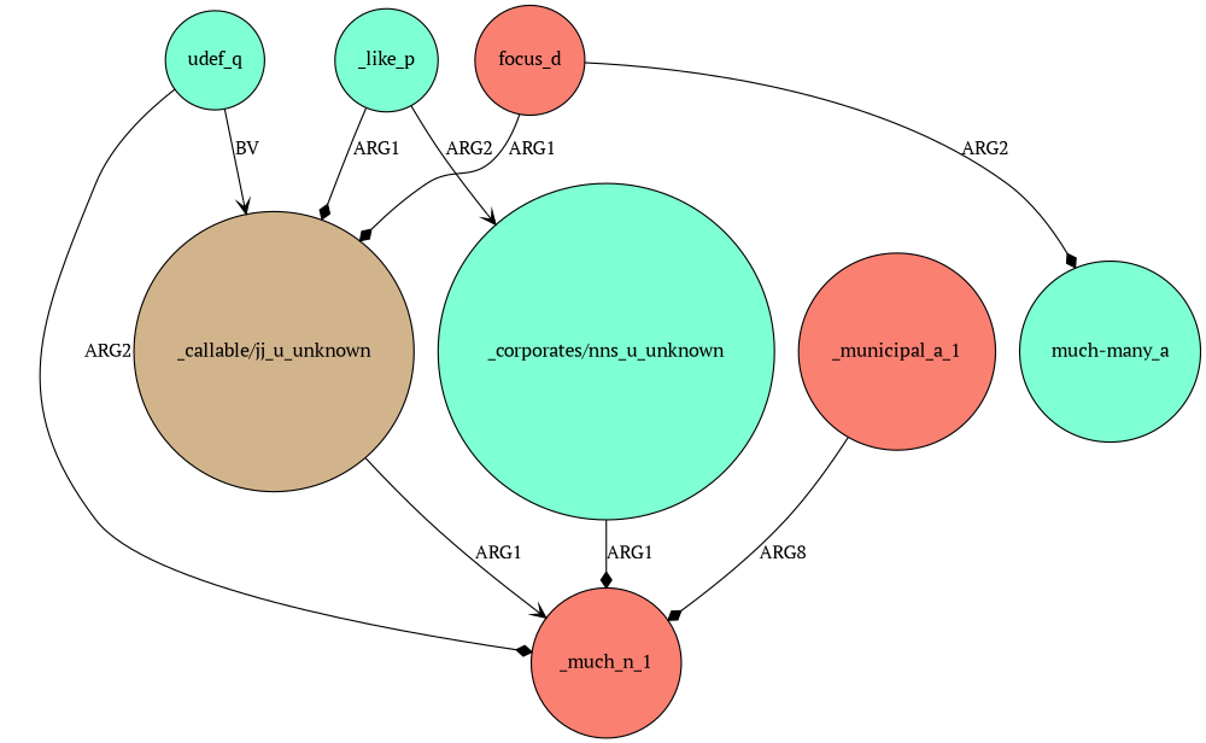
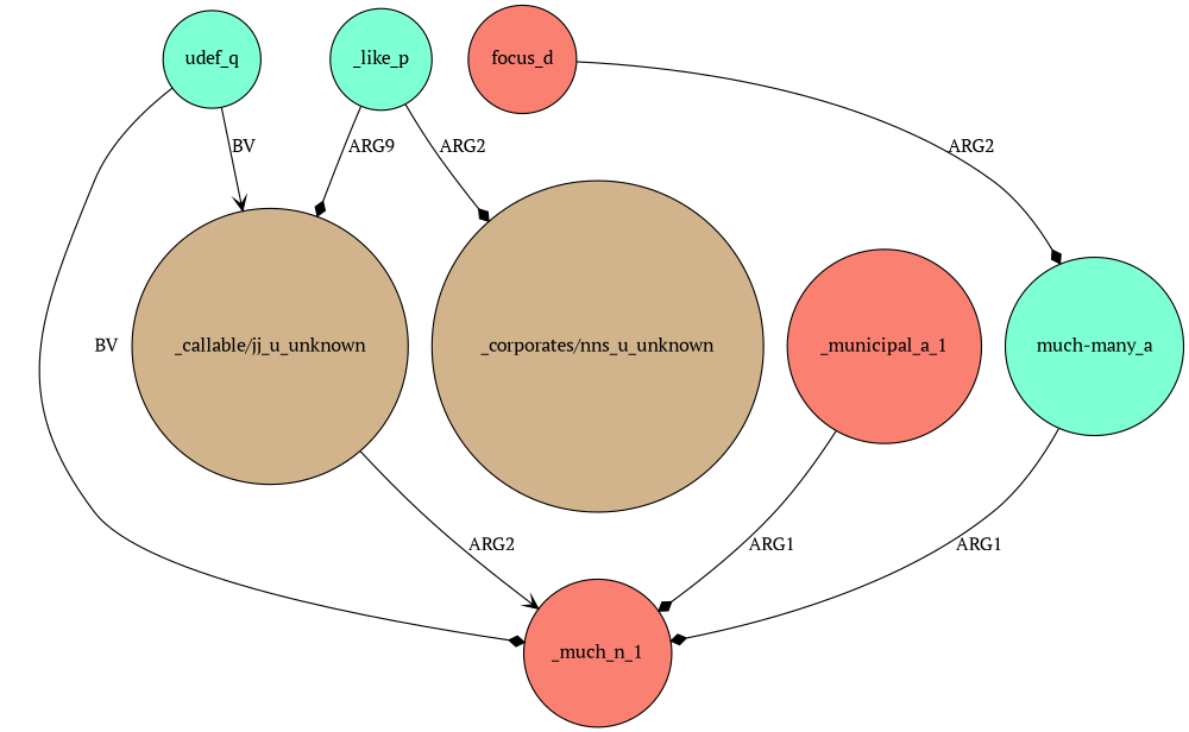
  digraph {
    fontname="PT Serif"
    node [fillcolor=aquamarine fontname="PT Serif" shape=circle style=filled]
    edge [arrowhead=diamond fontname="PT Serif"]
    udef_q
    n2 [fillcolor=salmon label=_much_n_1]
    "_callable/jj_u_unknown" [fillcolor=tan]
-   "_corporates/nns_u_unknown"
+   "_corporates/nns_u_unknown" [fillcolor=tan]
    _municipal_a_1 [fillcolor=salmon]
    focus_d [fillcolor=salmon]
    "much-many_a"
    _like_p
-   udef_q -> n2 [label=ARG2]
+   udef_q -> n2 [label=BV]
    udef_q -> "_callable/jj_u_unknown" [arrowhead=vee label=BV]
-   "_callable/jj_u_unknown" -> n2 [arrowhead=vee label=ARG1]
-   _municipal_a_1 -> n2 [label=ARG8]
-   focus_d -> "_callable/jj_u_unknown" [label=ARG1]
+   "_callable/jj_u_unknown" -> n2 [arrowhead=vee label=ARG2]
+   _municipal_a_1 -> n2 [label=ARG1]
    focus_d -> "much-many_a" [label=ARG2]
-   "_corporates/nns_u_unknown" -> n2 [label=ARG1]
-   _like_p -> "_callable/jj_u_unknown" [label=ARG1]
-   _like_p -> "_corporates/nns_u_unknown" [arrowhead=vee label=ARG2]
+   "much-many_a" -> n2 [label=ARG1]
+   _like_p -> "_callable/jj_u_unknown" [label=ARG9]
+   _like_p -> "_corporates/nns_u_unknown" [label=ARG2]
  }
